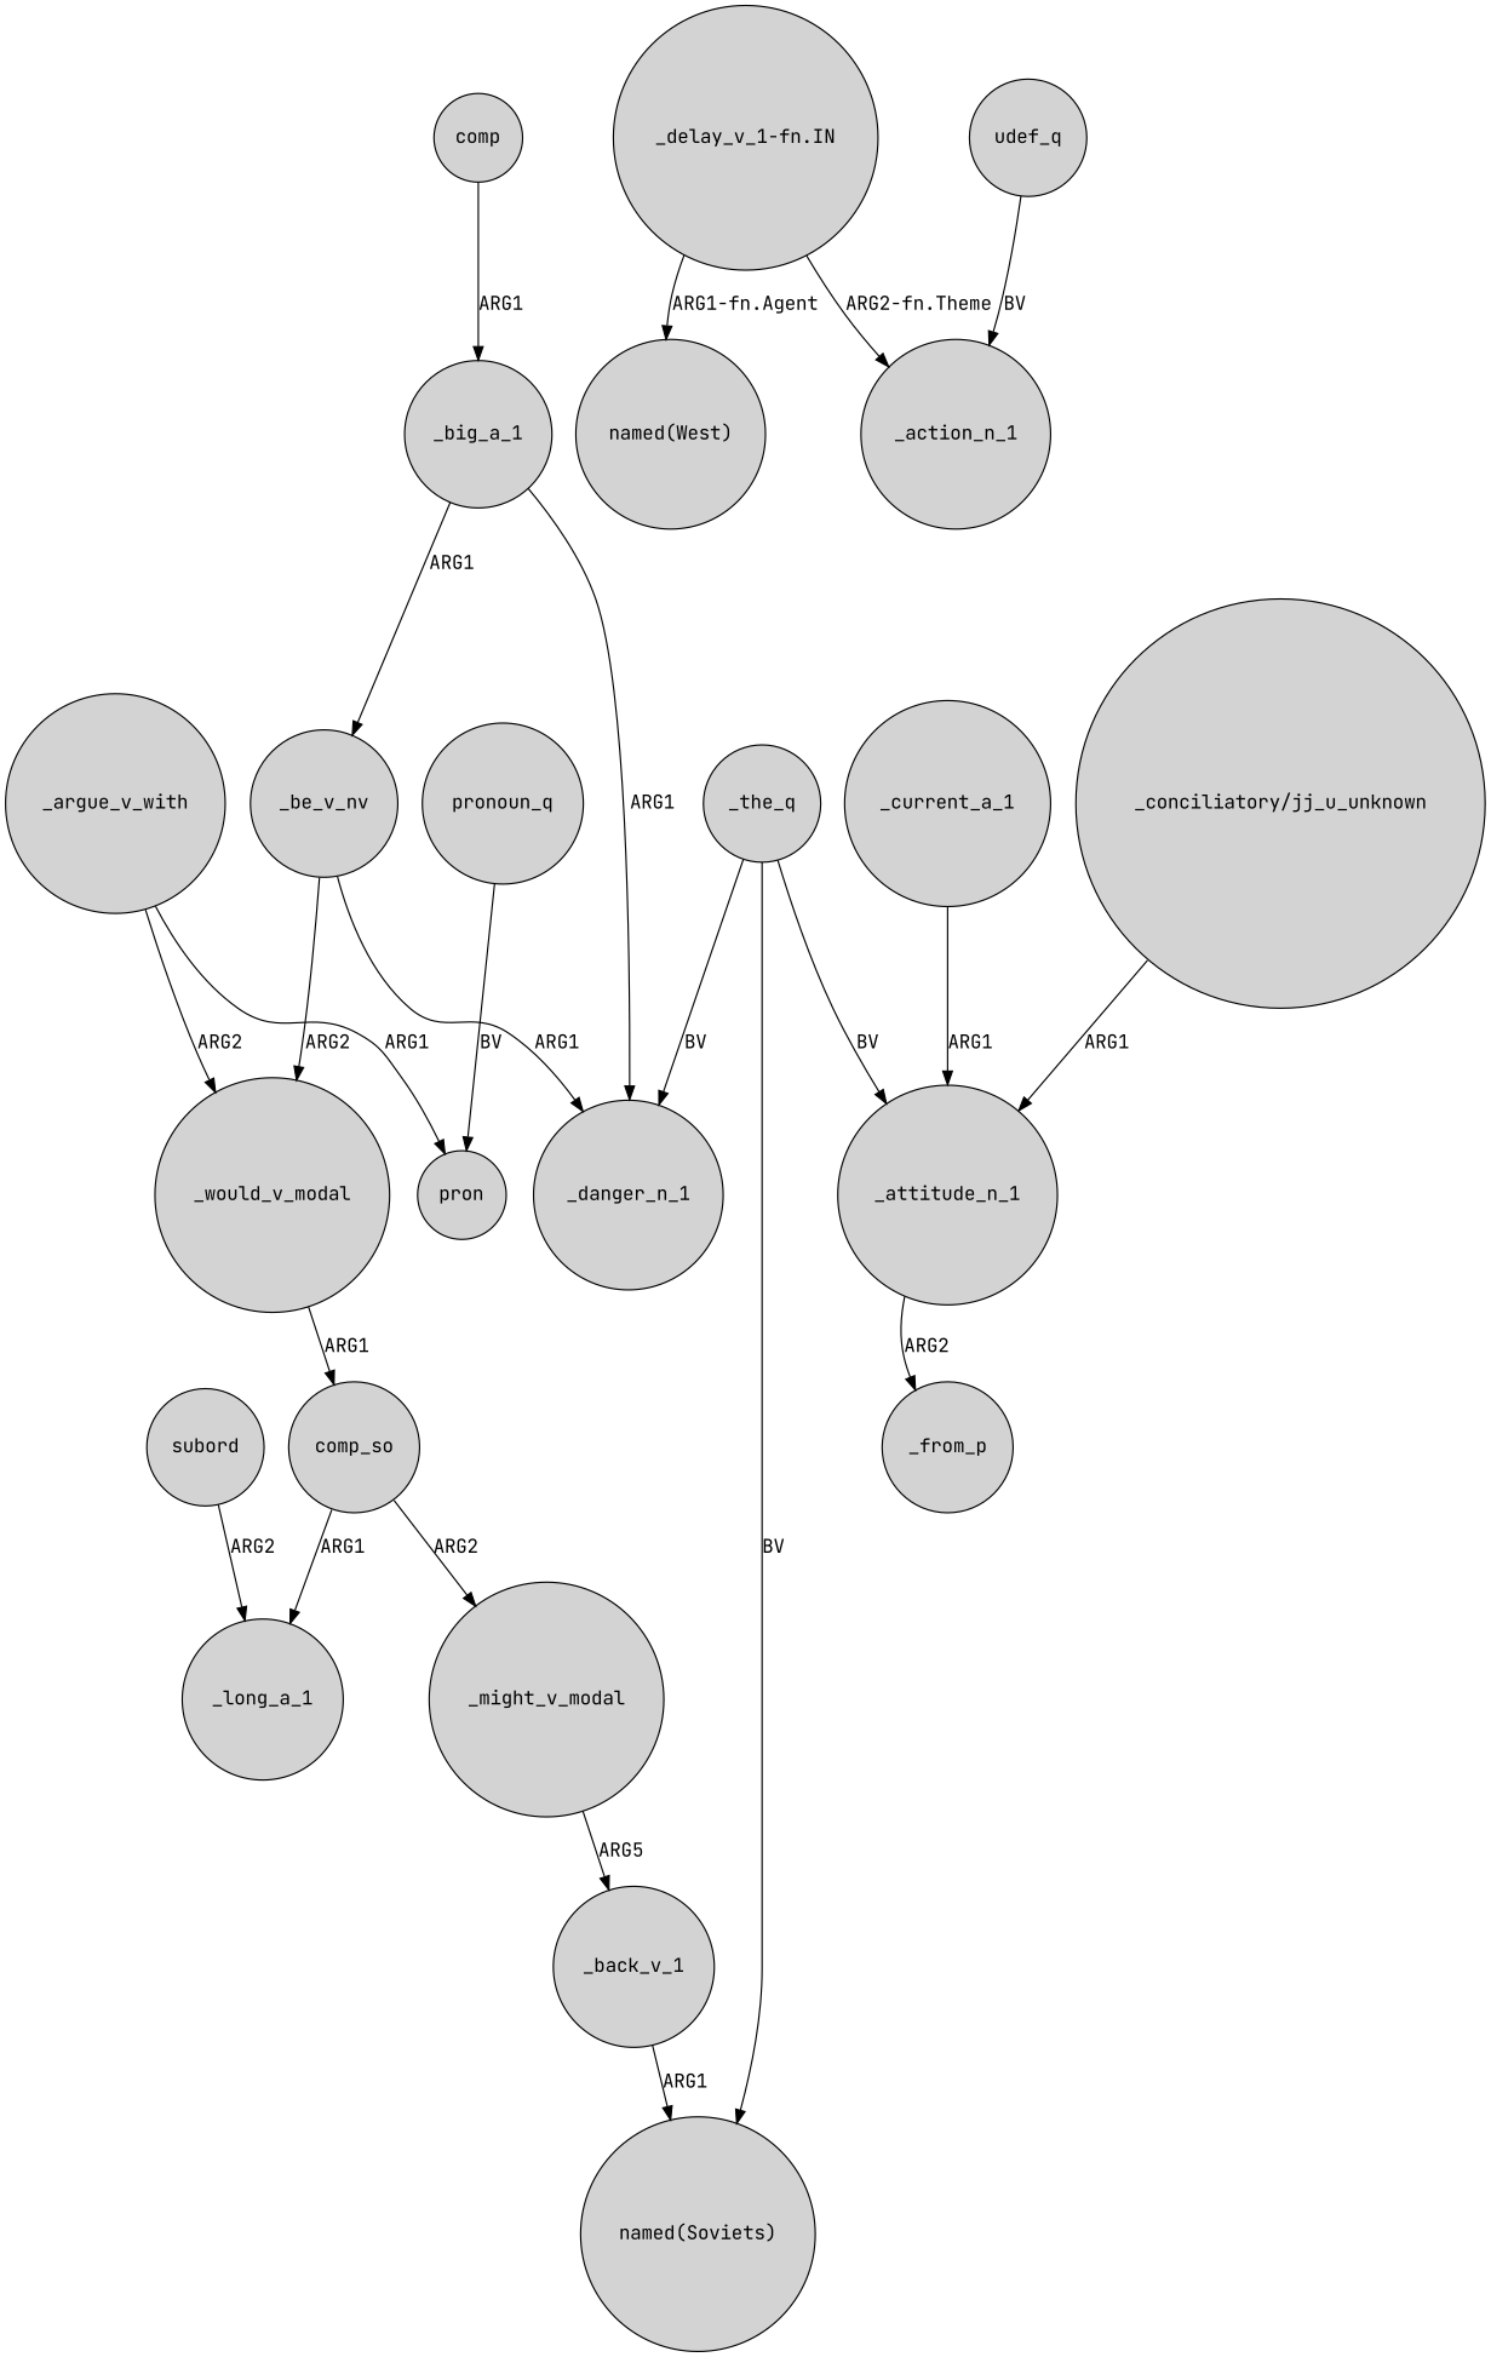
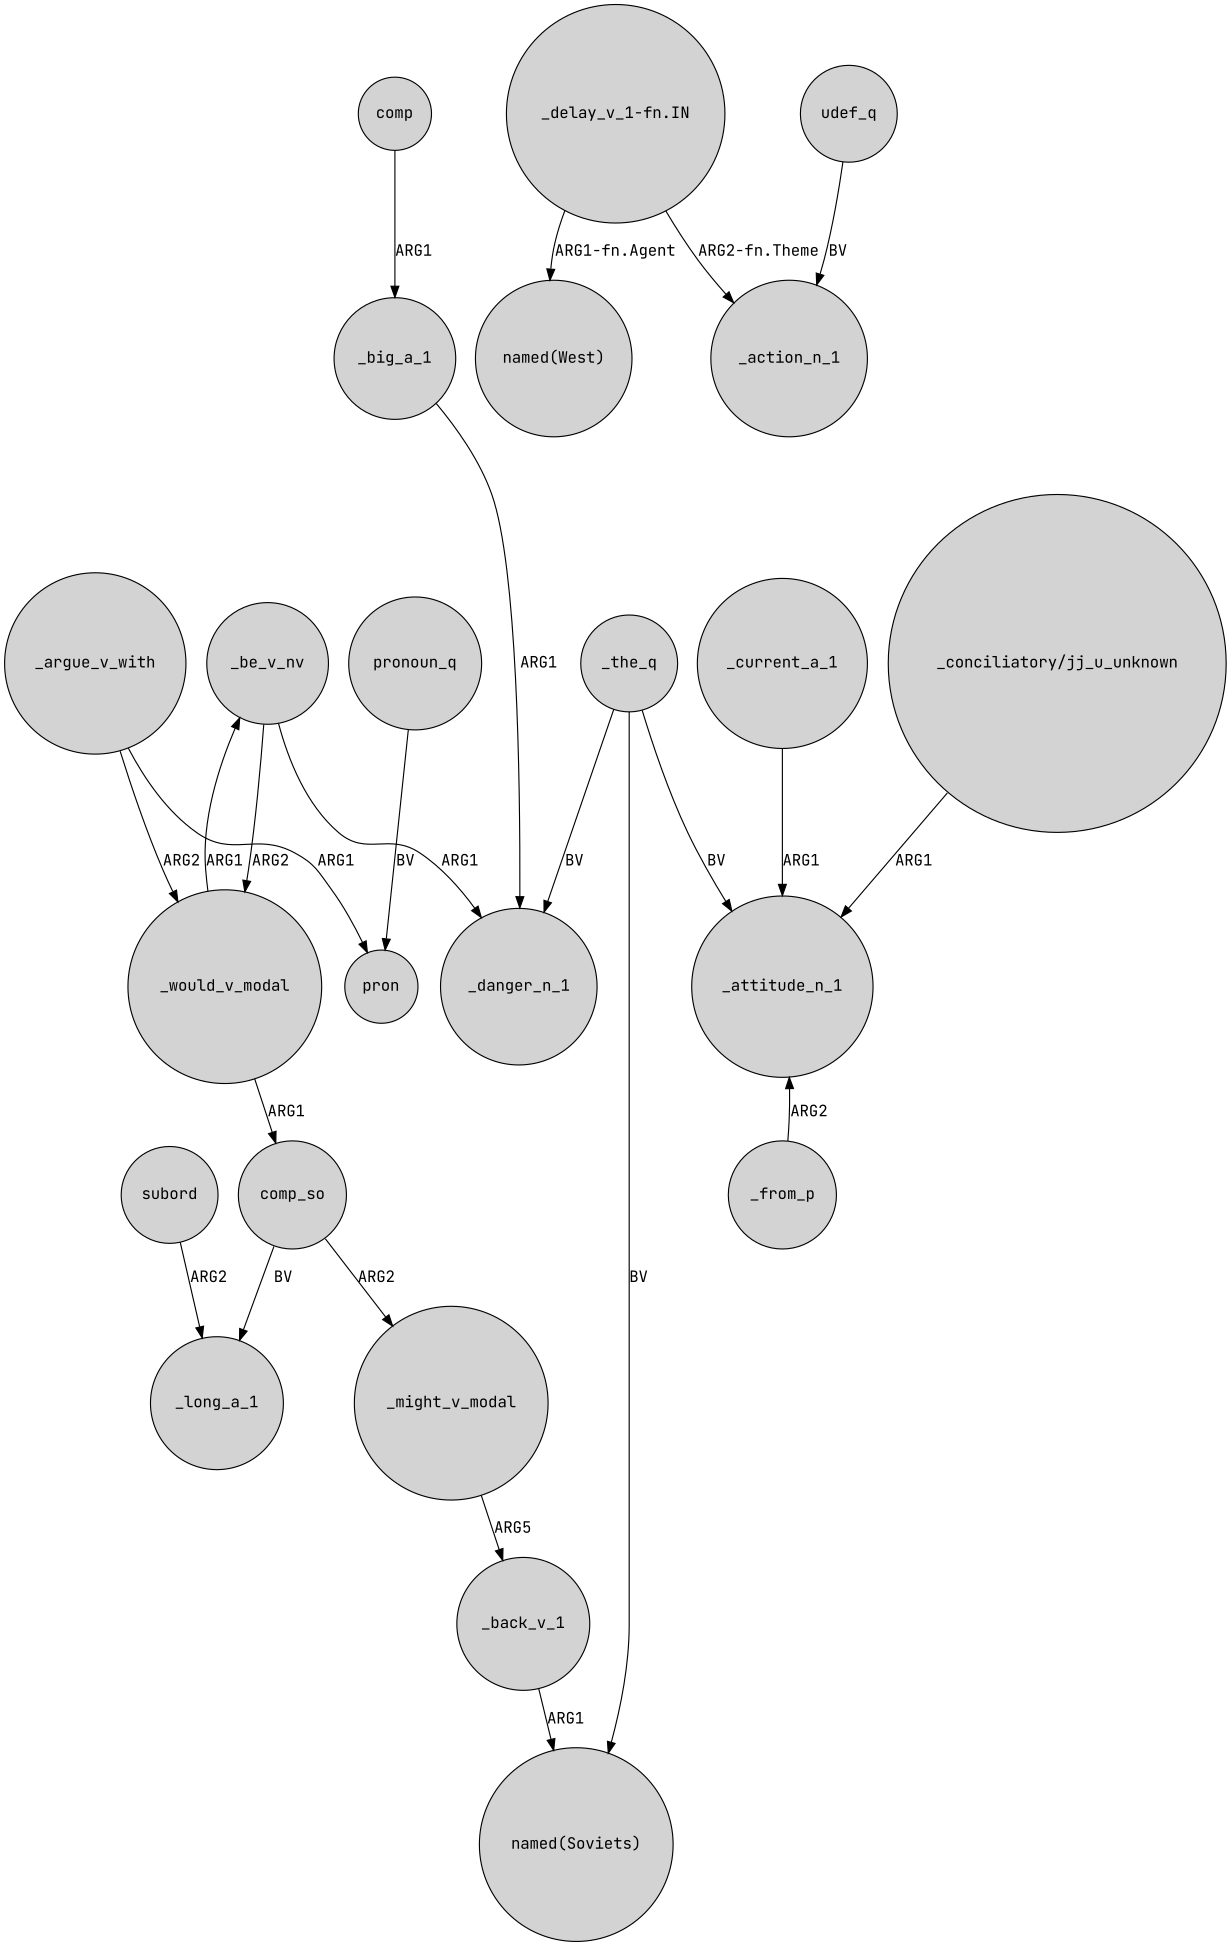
  digraph {
    fontname="JetBrains Mono"
    node [fontname="JetBrains Mono" shape=circle style=filled]
    edge [fontname="JetBrains Mono"]
    subord
    _long_a_1
    "_delay_v_1-fn.IN"
    "named(West)"
    _action_n_1
    _from_p
    _attitude_n_1
    _back_v_1
    "named(Soviets)"
    comp
    _big_a_1
    _danger_n_1
    _the_q
    _be_v_nv
    _would_v_modal
    comp_so
    _might_v_modal
    _argue_v_with
    pron
    pronoun_q
    _current_a_1
    "_conciliatory/jj_u_unknown"
    udef_q
    subord -> _long_a_1 [label=ARG2]
    "_delay_v_1-fn.IN" -> "named(West)" [label="ARG1-fn.Agent"]
    "_delay_v_1-fn.IN" -> _action_n_1 [label="ARG2-fn.Theme"]
-   _attitude_n_1 -> _from_p [label=ARG2]
+   _from_p -> _attitude_n_1 [label=ARG2]
    _back_v_1 -> "named(Soviets)" [label=ARG1]
    comp -> _big_a_1 [label=ARG1]
    _big_a_1 -> _danger_n_1 [label=ARG1]
    _the_q -> _attitude_n_1 [label=BV]
    _the_q -> "named(Soviets)" [label=BV]
    _the_q -> _danger_n_1 [label=BV]
    _be_v_nv -> _danger_n_1 [label=ARG1]
    _be_v_nv -> _would_v_modal [label=ARG2]
-   _big_a_1 -> _be_v_nv [label=ARG1]
+   _would_v_modal -> _be_v_nv [label=ARG1]
    _would_v_modal -> comp_so [label=ARG1]
-   comp_so -> _long_a_1 [label=ARG1]
+   comp_so -> _long_a_1 [label=BV]
    comp_so -> _might_v_modal [label=ARG2]
    _might_v_modal -> _back_v_1 [label=ARG5]
    _argue_v_with -> _would_v_modal [label=ARG2]
    _argue_v_with -> pron [label=ARG1]
    pronoun_q -> pron [label=BV]
    _current_a_1 -> _attitude_n_1 [label=ARG1]
    "_conciliatory/jj_u_unknown" -> _attitude_n_1 [label=ARG1]
    udef_q -> _action_n_1 [label=BV]
  }
